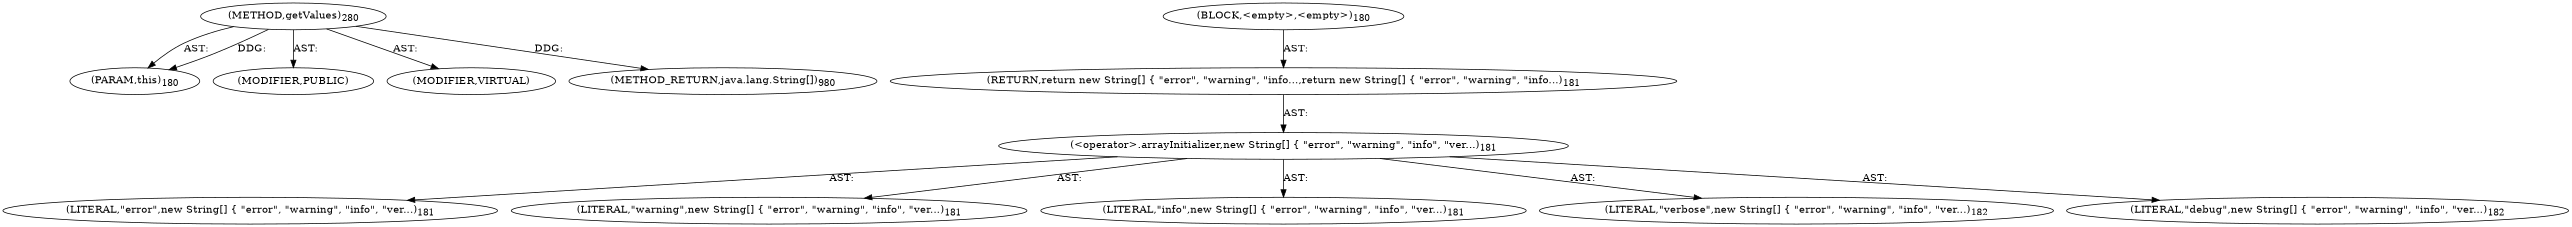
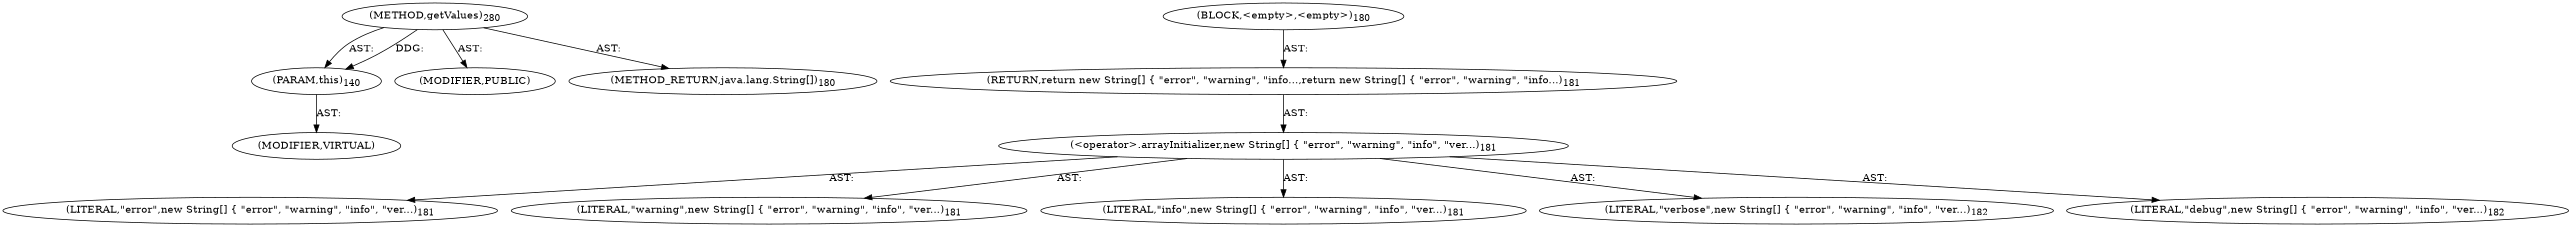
  digraph {
    n1 [label=<(METHOD,getValues)<SUB>280</SUB>>]
-   n2 [label=<(PARAM,this)<SUB>180</SUB>>]
+   n2 [label=<(PARAM,this)<SUB>140</SUB>>]
    n3 [label=<(MODIFIER,PUBLIC)>]
    n4 [label=<(MODIFIER,VIRTUAL)>]
-   n5 [label=<(METHOD_RETURN,java.lang.String[])<SUB>980</SUB>>]
+   n5 [label=<(METHOD_RETURN,java.lang.String[])<SUB>180</SUB>>]
    n6 [label=<(BLOCK,&lt;empty&gt;,&lt;empty&gt;)<SUB>180</SUB>>]
    n7 [label=<(RETURN,return new String[] { &quot;error&quot;, &quot;warning&quot;, &quot;info...,return new String[] { &quot;error&quot;, &quot;warning&quot;, &quot;info...)<SUB>181</SUB>>]
    n8 [label=<(&lt;operator&gt;.arrayInitializer,new String[] { &quot;error&quot;, &quot;warning&quot;, &quot;info&quot;, &quot;ver...)<SUB>181</SUB>>]
    n9 [label=<(LITERAL,&quot;error&quot;,new String[] { &quot;error&quot;, &quot;warning&quot;, &quot;info&quot;, &quot;ver...)<SUB>181</SUB>>]
    n10 [label=<(LITERAL,&quot;warning&quot;,new String[] { &quot;error&quot;, &quot;warning&quot;, &quot;info&quot;, &quot;ver...)<SUB>181</SUB>>]
    n11 [label=<(LITERAL,&quot;info&quot;,new String[] { &quot;error&quot;, &quot;warning&quot;, &quot;info&quot;, &quot;ver...)<SUB>181</SUB>>]
    n12 [label=<(LITERAL,&quot;verbose&quot;,new String[] { &quot;error&quot;, &quot;warning&quot;, &quot;info&quot;, &quot;ver...)<SUB>182</SUB>>]
    n13 [label=<(LITERAL,&quot;debug&quot;,new String[] { &quot;error&quot;, &quot;warning&quot;, &quot;info&quot;, &quot;ver...)<SUB>182</SUB>>]
    n1 -> n2 [label="AST: "]
    n1 -> n2 [label="DDG: "]
    n1 -> n3 [label="AST: "]
-   n1 -> n4 [label="AST: "]
-   n1 -> n5 [label="DDG: "]
+   n2 -> n4 [label="AST: "]
+   n1 -> n5 [label="AST: "]
    n6 -> n7 [label="AST: "]
    n7 -> n8 [label="AST: "]
    n8 -> n9 [label="AST: "]
    n8 -> n10 [label="AST: "]
    n8 -> n11 [label="AST: "]
    n8 -> n12 [label="AST: "]
    n8 -> n13 [label="AST: "]
  }
